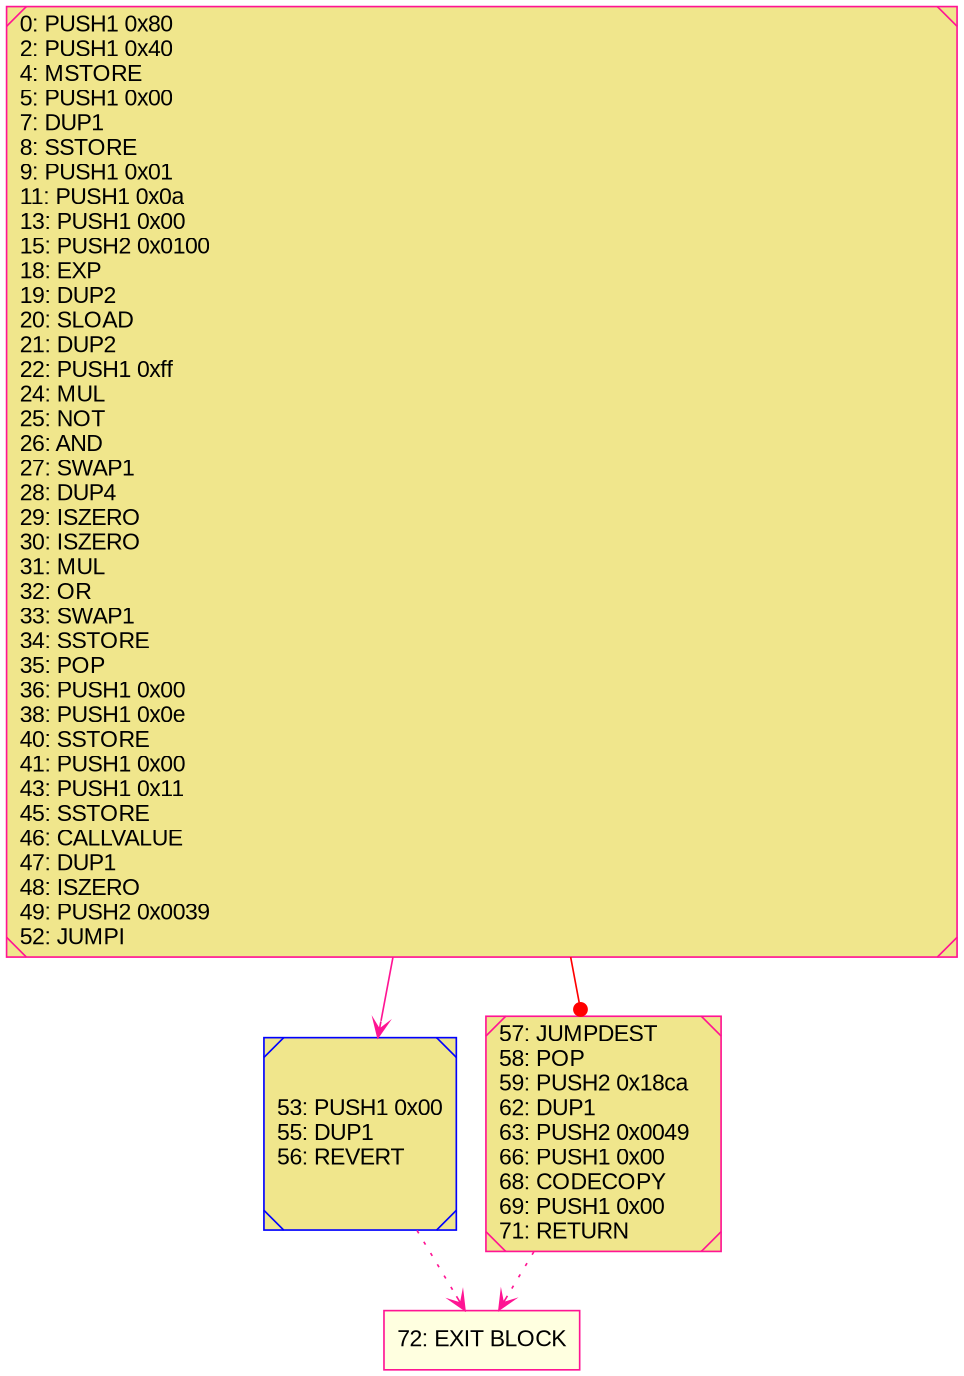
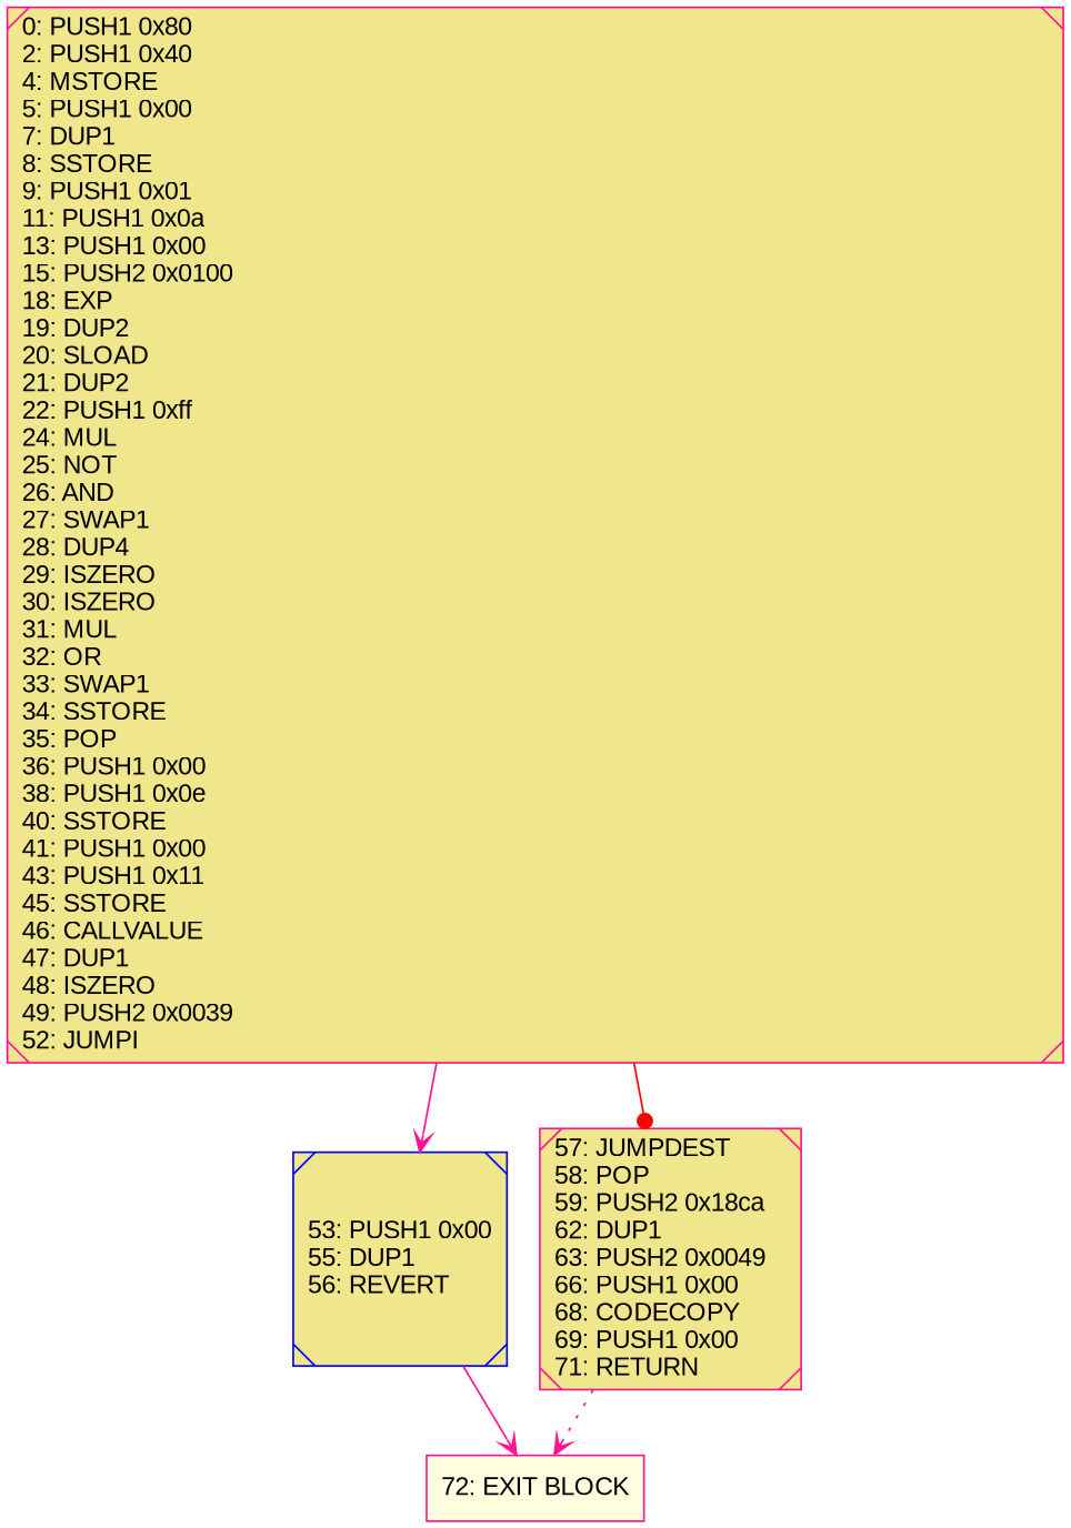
  digraph {
    rankdir=UD
    node [color=deeppink fillcolor=khaki fontcolor=black fontname=arial shape=Msquare style=filled]
    edge [color=deeppink style=solid arrowhead=vee]
    n1 [label="0: PUSH1 0x80\l2: PUSH1 0x40\l4: MSTORE\l5: PUSH1 0x00\l7: DUP1\l8: SSTORE\l9: PUSH1 0x01\l11: PUSH1 0x0a\l13: PUSH1 0x00\l15: PUSH2 0x0100\l18: EXP\l19: DUP2\l20: SLOAD\l21: DUP2\l22: PUSH1 0xff\l24: MUL\l25: NOT\l26: AND\l27: SWAP1\l28: DUP4\l29: ISZERO\l30: ISZERO\l31: MUL\l32: OR\l33: SWAP1\l34: SSTORE\l35: POP\l36: PUSH1 0x00\l38: PUSH1 0x0e\l40: SSTORE\l41: PUSH1 0x00\l43: PUSH1 0x11\l45: SSTORE\l46: CALLVALUE\l47: DUP1\l48: ISZERO\l49: PUSH2 0x0039\l52: JUMPI\l"]
    n2 [color=blue label="53: PUSH1 0x00\l55: DUP1\l56: REVERT\l"]
    n3 [label="57: JUMPDEST\l58: POP\l59: PUSH2 0x18ca\l62: DUP1\l63: PUSH2 0x0049\l66: PUSH1 0x00\l68: CODECOPY\l69: PUSH1 0x00\l71: RETURN\l"]
    n4 [fillcolor=lightyellow label="72: EXIT BLOCK\l" shape=box]
    n1 -> n2
    n1 -> n3 [color=red arrowhead=dot]
-   n2 -> n4 [style=dotted]
+   n2 -> n4
    n3 -> n4 [style=dotted]
  }
